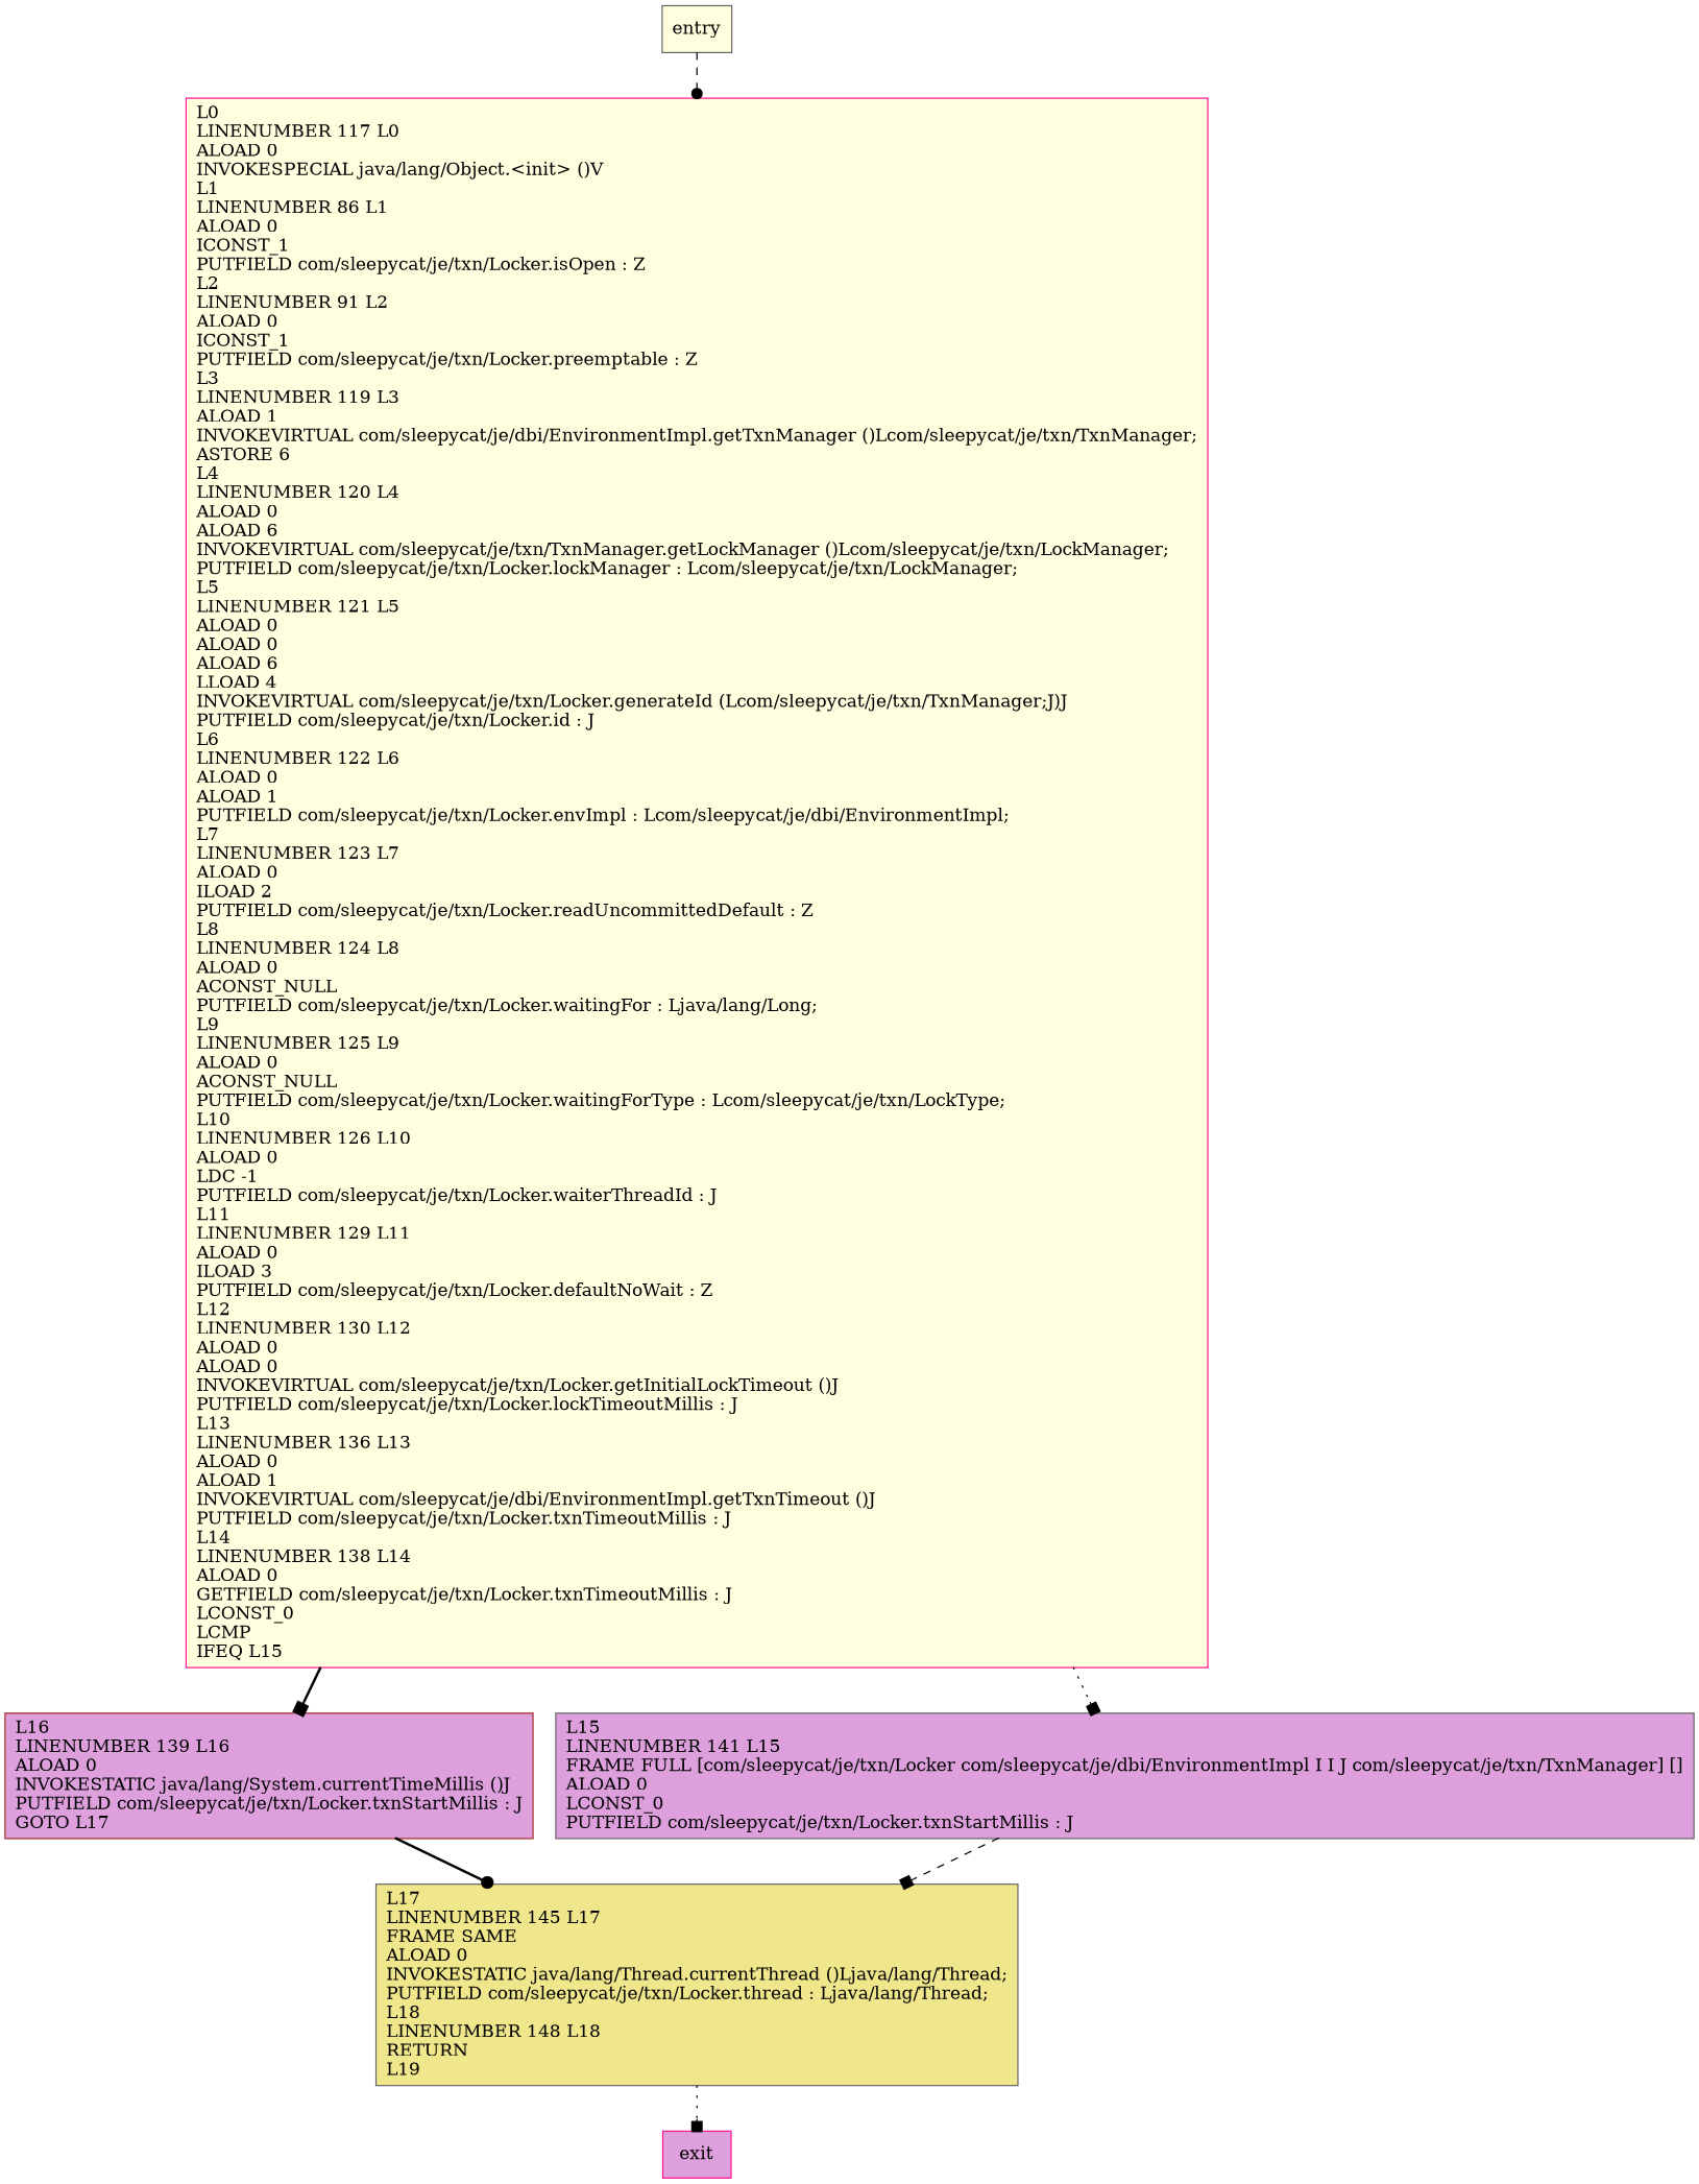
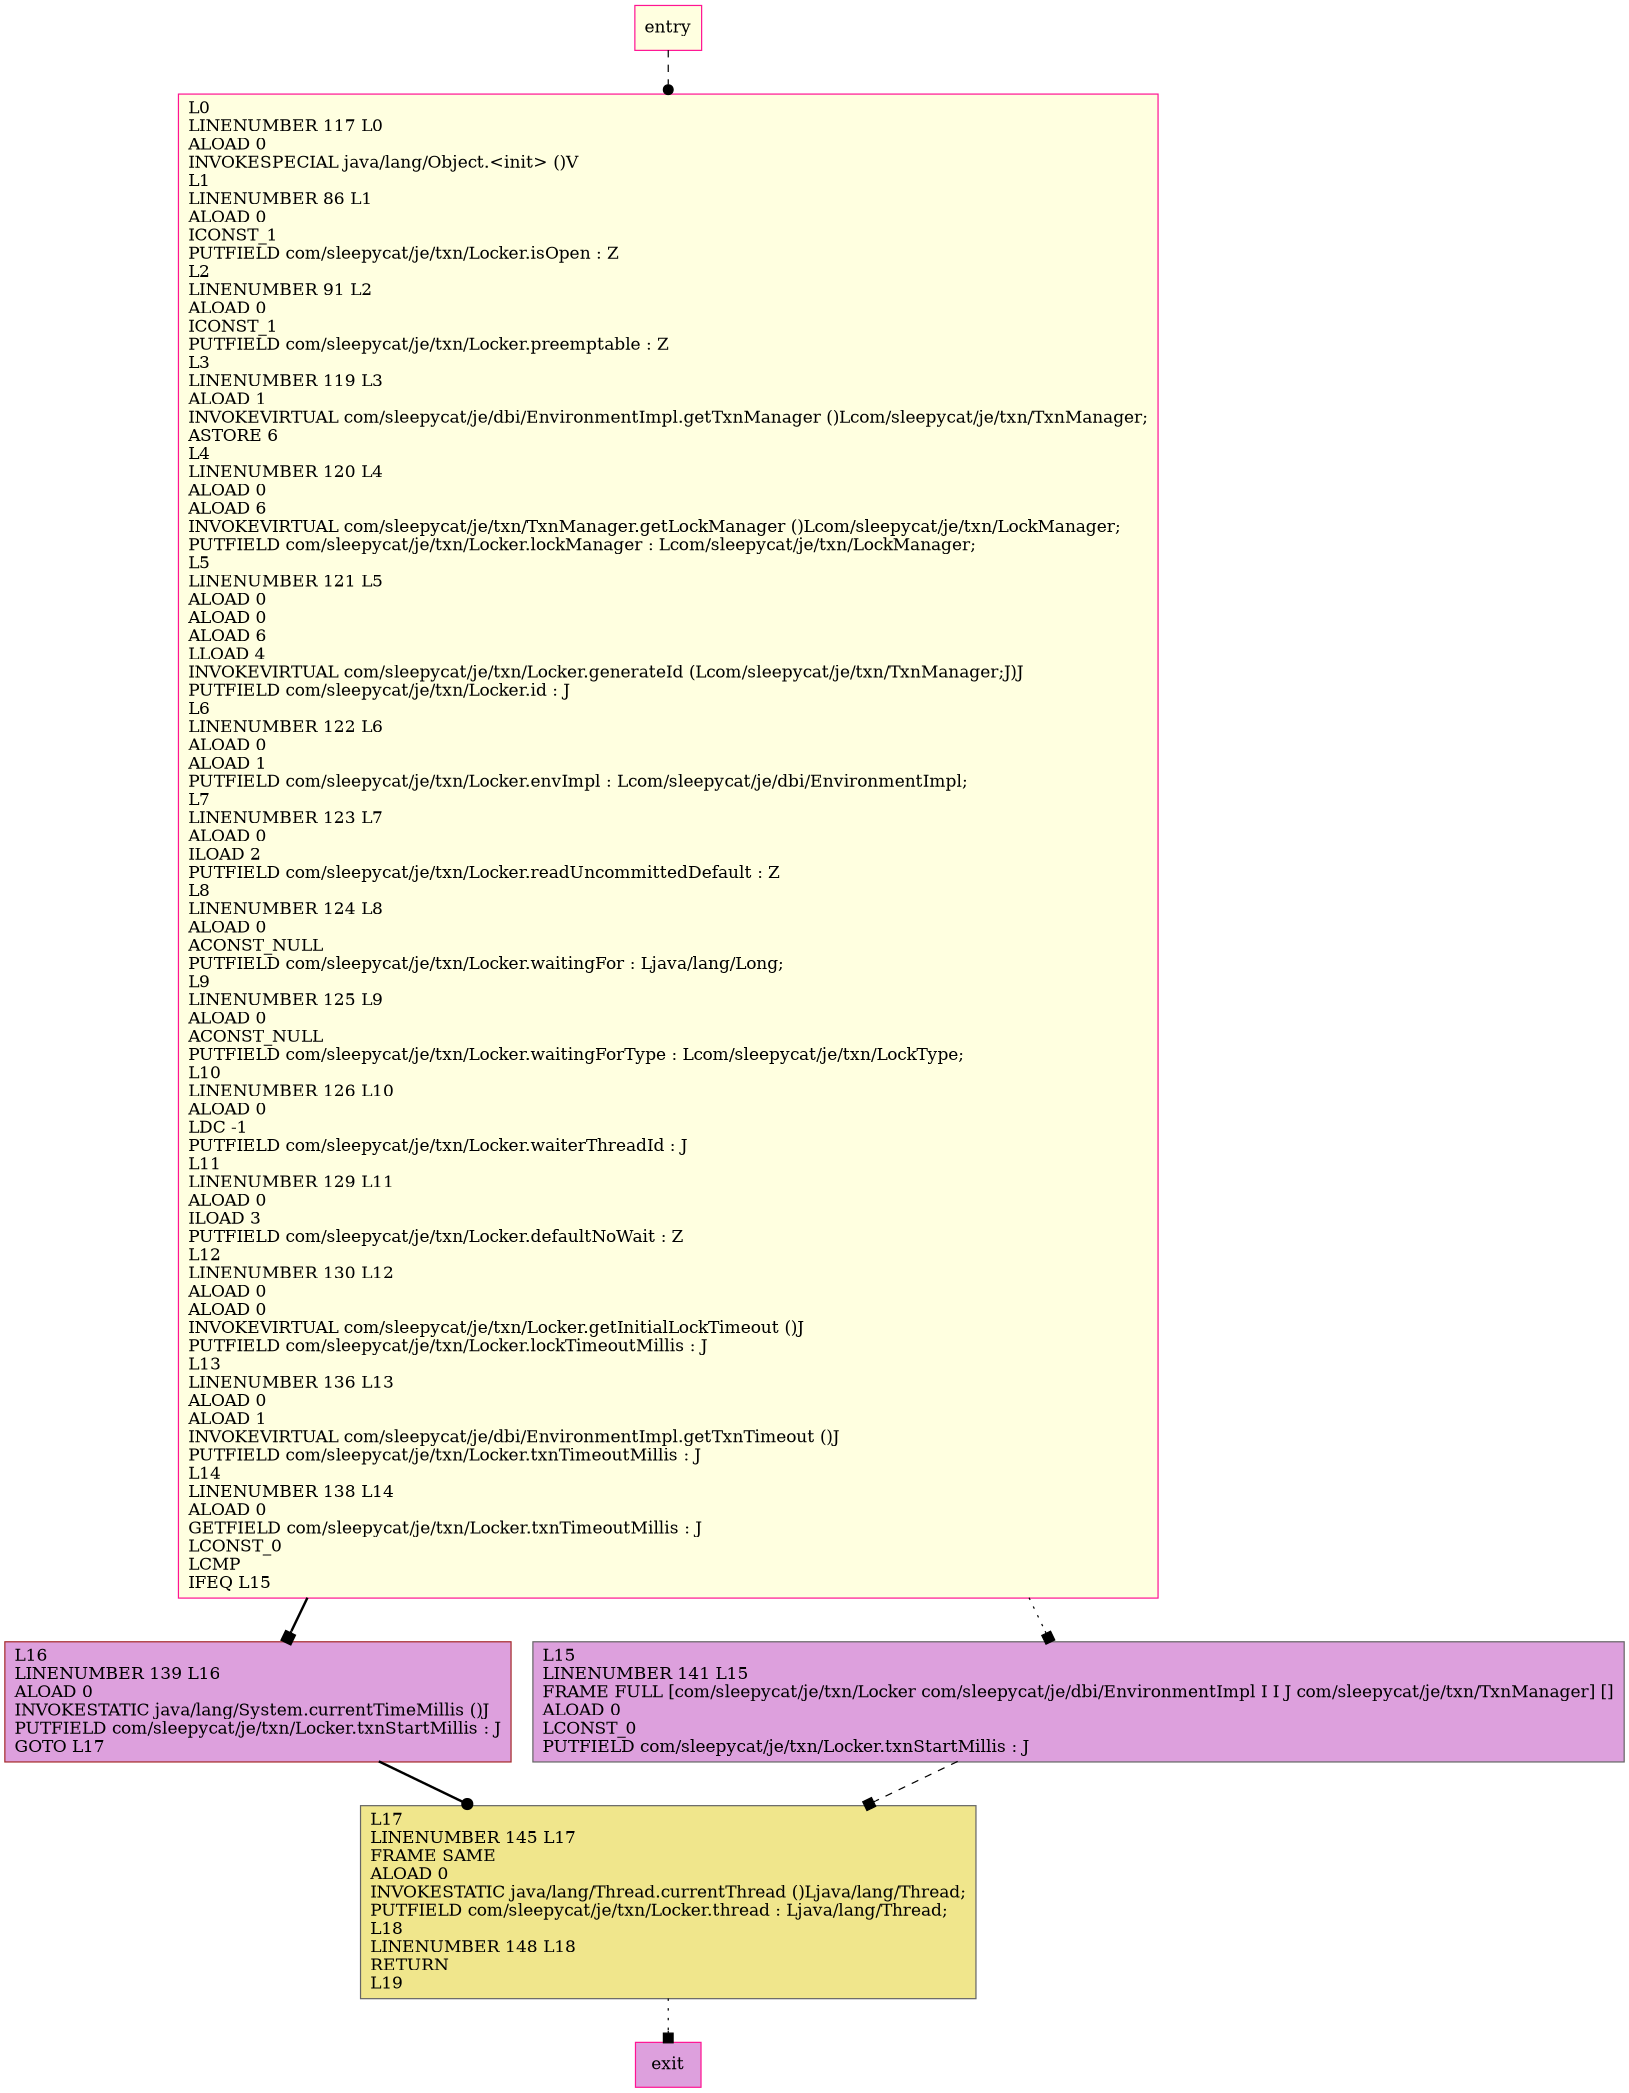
  digraph {
    node [shape=record style=filled fillcolor=plum color=gray40]
    edge [style=dotted arrowhead=box]
    n1 [label="L17\lLINENUMBER 145 L17\lFRAME SAME\lALOAD 0\lINVOKESTATIC java/lang/Thread.currentThread ()Ljava/lang/Thread;\lPUTFIELD com/sleepycat/je/txn/Locker.thread : Ljava/lang/Thread;\lL18\lLINENUMBER 148 L18\lRETURN\lL19\l" fillcolor=khaki]
    exit [color=deeppink]
    n3 [label="L0\lLINENUMBER 117 L0\lALOAD 0\lINVOKESPECIAL java/lang/Object.\<init\> ()V\lL1\lLINENUMBER 86 L1\lALOAD 0\lICONST_1\lPUTFIELD com/sleepycat/je/txn/Locker.isOpen : Z\lL2\lLINENUMBER 91 L2\lALOAD 0\lICONST_1\lPUTFIELD com/sleepycat/je/txn/Locker.preemptable : Z\lL3\lLINENUMBER 119 L3\lALOAD 1\lINVOKEVIRTUAL com/sleepycat/je/dbi/EnvironmentImpl.getTxnManager ()Lcom/sleepycat/je/txn/TxnManager;\lASTORE 6\lL4\lLINENUMBER 120 L4\lALOAD 0\lALOAD 6\lINVOKEVIRTUAL com/sleepycat/je/txn/TxnManager.getLockManager ()Lcom/sleepycat/je/txn/LockManager;\lPUTFIELD com/sleepycat/je/txn/Locker.lockManager : Lcom/sleepycat/je/txn/LockManager;\lL5\lLINENUMBER 121 L5\lALOAD 0\lALOAD 0\lALOAD 6\lLLOAD 4\lINVOKEVIRTUAL com/sleepycat/je/txn/Locker.generateId (Lcom/sleepycat/je/txn/TxnManager;J)J\lPUTFIELD com/sleepycat/je/txn/Locker.id : J\lL6\lLINENUMBER 122 L6\lALOAD 0\lALOAD 1\lPUTFIELD com/sleepycat/je/txn/Locker.envImpl : Lcom/sleepycat/je/dbi/EnvironmentImpl;\lL7\lLINENUMBER 123 L7\lALOAD 0\lILOAD 2\lPUTFIELD com/sleepycat/je/txn/Locker.readUncommittedDefault : Z\lL8\lLINENUMBER 124 L8\lALOAD 0\lACONST_NULL\lPUTFIELD com/sleepycat/je/txn/Locker.waitingFor : Ljava/lang/Long;\lL9\lLINENUMBER 125 L9\lALOAD 0\lACONST_NULL\lPUTFIELD com/sleepycat/je/txn/Locker.waitingForType : Lcom/sleepycat/je/txn/LockType;\lL10\lLINENUMBER 126 L10\lALOAD 0\lLDC -1\lPUTFIELD com/sleepycat/je/txn/Locker.waiterThreadId : J\lL11\lLINENUMBER 129 L11\lALOAD 0\lILOAD 3\lPUTFIELD com/sleepycat/je/txn/Locker.defaultNoWait : Z\lL12\lLINENUMBER 130 L12\lALOAD 0\lALOAD 0\lINVOKEVIRTUAL com/sleepycat/je/txn/Locker.getInitialLockTimeout ()J\lPUTFIELD com/sleepycat/je/txn/Locker.lockTimeoutMillis : J\lL13\lLINENUMBER 136 L13\lALOAD 0\lALOAD 1\lINVOKEVIRTUAL com/sleepycat/je/dbi/EnvironmentImpl.getTxnTimeout ()J\lPUTFIELD com/sleepycat/je/txn/Locker.txnTimeoutMillis : J\lL14\lLINENUMBER 138 L14\lALOAD 0\lGETFIELD com/sleepycat/je/txn/Locker.txnTimeoutMillis : J\lLCONST_0\lLCMP\lIFEQ L15\l" fillcolor=lightyellow color=deeppink]
    n4 [label="L16\lLINENUMBER 139 L16\lALOAD 0\lINVOKESTATIC java/lang/System.currentTimeMillis ()J\lPUTFIELD com/sleepycat/je/txn/Locker.txnStartMillis : J\lGOTO L17\l" color=brown]
    n5 [label="L15\lLINENUMBER 141 L15\lFRAME FULL [com/sleepycat/je/txn/Locker com/sleepycat/je/dbi/EnvironmentImpl I I J com/sleepycat/je/txn/TxnManager] []\lALOAD 0\lLCONST_0\lPUTFIELD com/sleepycat/je/txn/Locker.txnStartMillis : J\l"]
-   entry [fillcolor=lightyellow]
+   entry [fillcolor=lightyellow color=deeppink]
    n1 -> exit
    n3 -> n4 [style=bold]
    n3 -> n5
    n4 -> n1 [style=bold arrowhead=dot]
    n5 -> n1 [style=dashed]
    entry -> n3 [style=dashed arrowhead=dot]
  }
